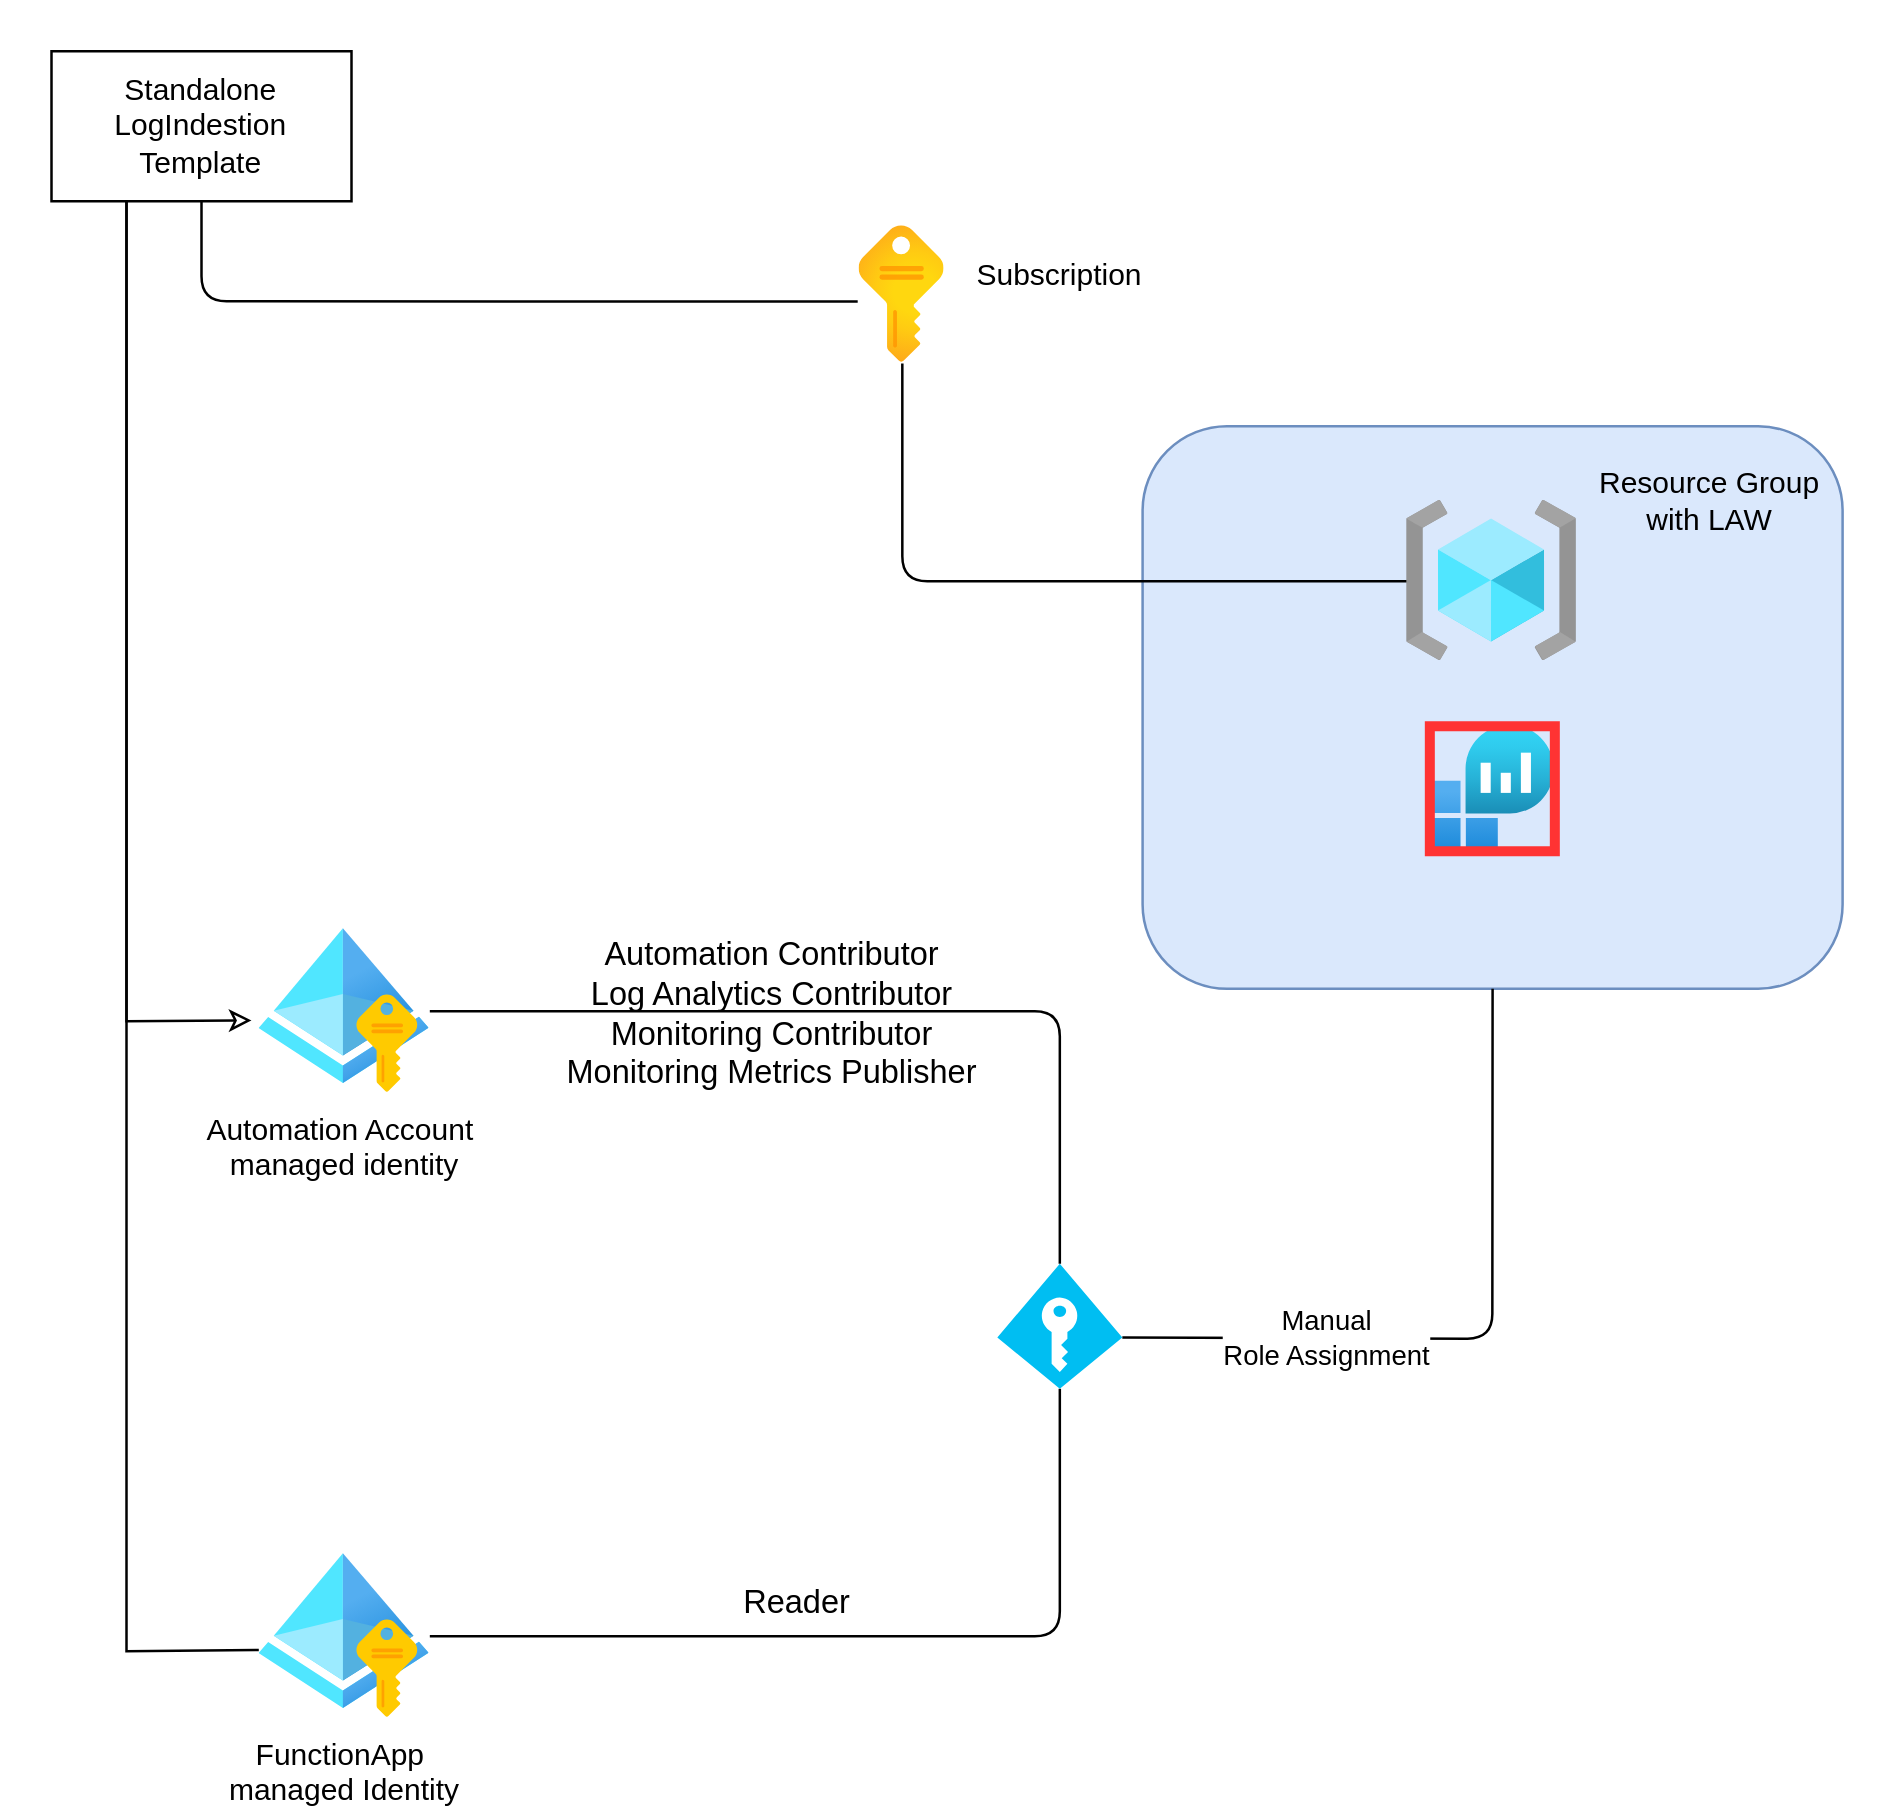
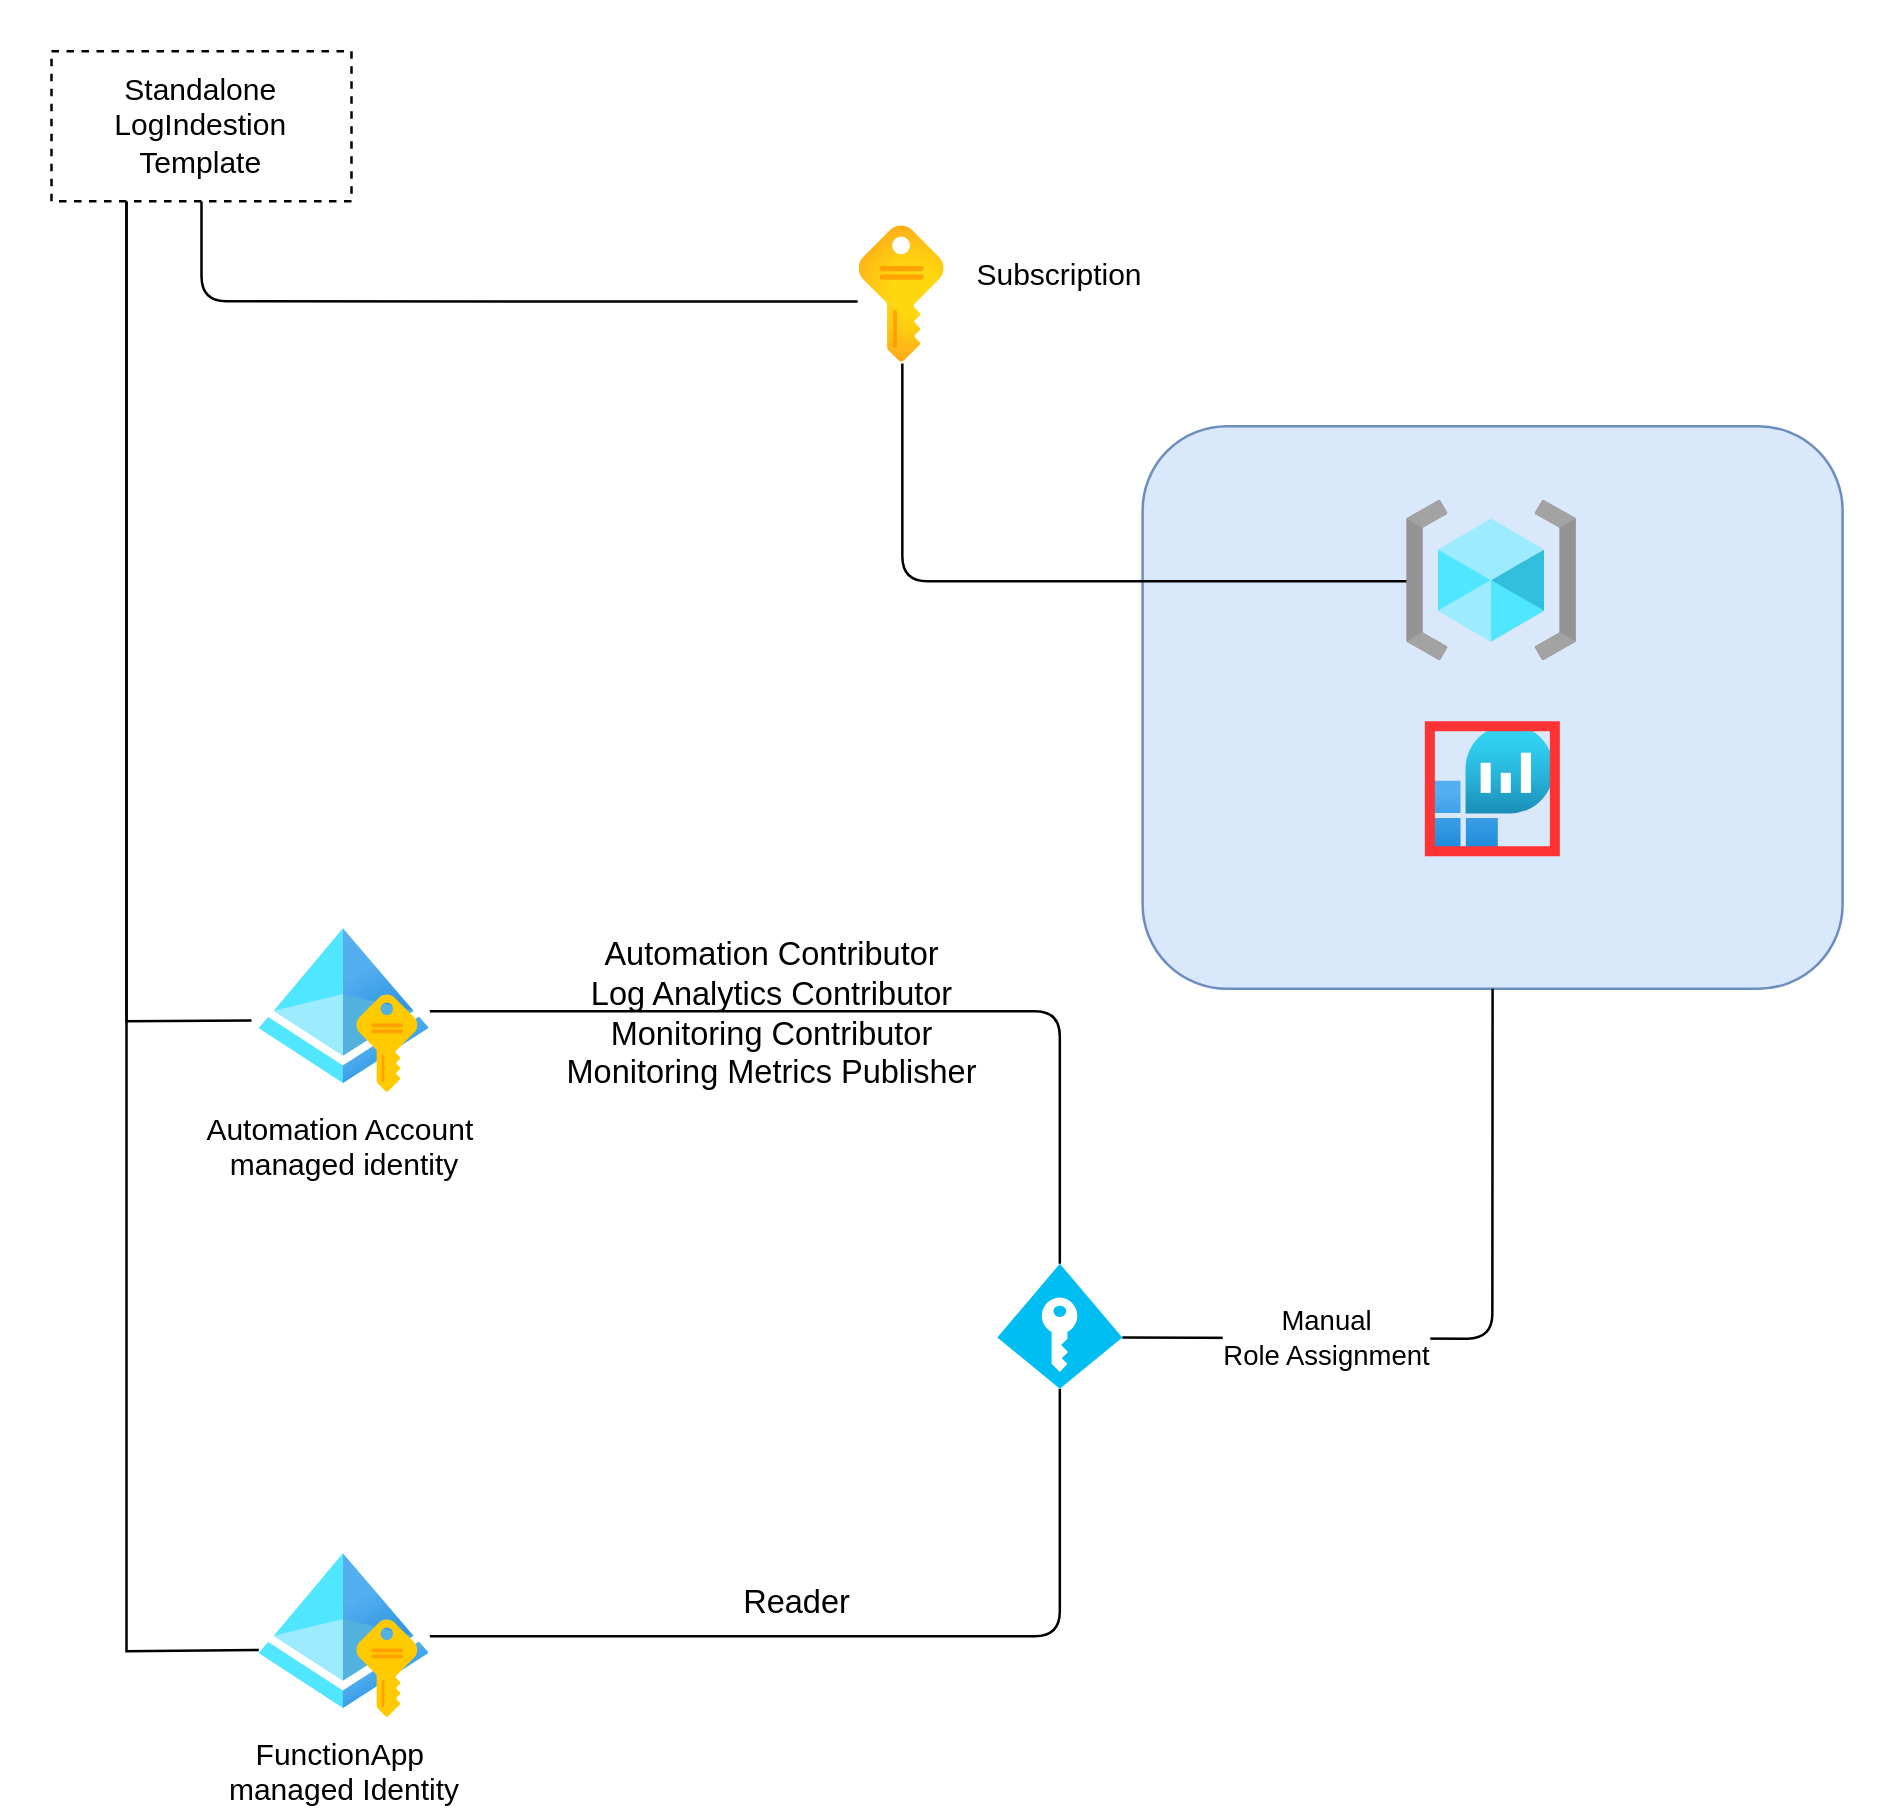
  <mxCell id="0" />
  <mxCell id="1" parent="0" />
  <mxCell id="2" value="" style="rounded=1;whiteSpace=wrap;html=1;fillColor=#dae8fc;strokeColor=#6c8ebf;" vertex="1" parent="1"><mxGeometry x="456.44" y="170" width="280" height="225" as="geometry" /></mxCell>
  <mxCell id="3" style="edgeStyle=none;html=1;exitX=0.5;exitY=1;exitDx=0;exitDy=0;entryX=-0.025;entryY=0.549;entryDx=0;entryDy=0;entryPerimeter=0;endArrow=none;endFill=0;" edge="1" parent="1" source="6" target="12"><mxGeometry relative="1" as="geometry"><Array as="points"><mxPoint x="80" y="120" /></Array></mxGeometry></mxCell>
- <mxCell id="4" style="edgeStyle=none;rounded=0;html=1;fontSize=13;endArrow=classic;endFill=0;entryX=-0.049;entryY=0.554;entryDx=0;entryDy=0;entryPerimeter=0;exitX=0.25;exitY=1;exitDx=0;exitDy=0;" edge="1" parent="1" source="6" target="8"><mxGeometry relative="1" as="geometry"><Array as="points"><mxPoint x="50" y="408" /></Array></mxGeometry></mxCell>
+ <mxCell id="4" style="edgeStyle=none;rounded=0;html=1;fontSize=13;endArrow=none;endFill=0;entryX=-0.049;entryY=0.554;entryDx=0;entryDy=0;entryPerimeter=0;exitX=0.25;exitY=1;exitDx=0;exitDy=0;" edge="1" parent="1" source="6" target="8"><mxGeometry relative="1" as="geometry"><Array as="points"><mxPoint x="50" y="408" /></Array></mxGeometry></mxCell>
  <mxCell id="5" style="edgeStyle=none;rounded=0;html=1;fontSize=13;endArrow=none;endFill=0;exitX=0.25;exitY=1;exitDx=0;exitDy=0;entryX=-0.006;entryY=0.581;entryDx=0;entryDy=0;entryPerimeter=0;" edge="1" parent="1" source="6" target="10"><mxGeometry relative="1" as="geometry"><mxPoint x="110" y="662" as="targetPoint" /><Array as="points"><mxPoint x="50" y="660" /></Array></mxGeometry></mxCell>
- <mxCell id="6" value="Standalone LogIndestion Template" style="whiteSpace=wrap;html=1;" vertex="1" parent="1"><mxGeometry x="20" y="20" width="120" height="60" as="geometry" /></mxCell>
+ <mxCell id="6" value="Standalone LogIndestion Template" style="whiteSpace=wrap;html=1;dashed=1;" vertex="1" parent="1"><mxGeometry x="20" y="20" width="120" height="60" as="geometry" /></mxCell>
  <mxCell id="7" style="edgeStyle=none;html=1;entryX=0.5;entryY=0;entryDx=0;entryDy=0;entryPerimeter=0;fontSize=13;endArrow=none;endFill=0;" edge="1" parent="1" source="8" target="18"><mxGeometry relative="1" as="geometry"><Array as="points"><mxPoint x="423.33" y="404" /></Array></mxGeometry></mxCell>
  <mxCell id="8" value="Automation Account&amp;nbsp;&lt;br&gt;managed identity" style="aspect=fixed;html=1;points=[];align=center;image;fontSize=12;image=img/lib/azure2/identity/Managed_Identities.svg;" vertex="1" parent="1"><mxGeometry x="103.33" y="370" width="68" height="68" as="geometry" /></mxCell>
  <mxCell id="9" style="edgeStyle=none;html=1;entryX=0.5;entryY=1;entryDx=0;entryDy=0;entryPerimeter=0;fontSize=13;endArrow=none;endFill=0;" edge="1" parent="1" source="10" target="18"><mxGeometry relative="1" as="geometry"><Array as="points"><mxPoint x="423.33" y="654" /></Array></mxGeometry></mxCell>
  <mxCell id="10" value="FunctionApp&amp;nbsp;&lt;br&gt;managed Identity" style="aspect=fixed;html=1;points=[];align=center;image;fontSize=12;image=img/lib/azure2/identity/Managed_Identities.svg;" vertex="1" parent="1"><mxGeometry x="103.33" y="620" width="68" height="68" as="geometry" /></mxCell>
  <mxCell id="11" style="edgeStyle=none;html=1;endArrow=none;endFill=0;" edge="1" parent="1" source="12" target="13"><mxGeometry relative="1" as="geometry"><Array as="points"><mxPoint x="360.33" y="232" /></Array></mxGeometry></mxCell>
  <mxCell id="12" value="" style="aspect=fixed;html=1;points=[];align=center;image;fontSize=12;image=img/lib/azure2/general/Subscriptions.svg;" vertex="1" parent="1"><mxGeometry x="343.33" y="90" width="34" height="54.86" as="geometry" /></mxCell>
  <mxCell id="13" value="" style="aspect=fixed;html=1;points=[];align=center;image;fontSize=12;image=img/lib/azure2/general/Resource_Groups.svg;" vertex="1" parent="1"><mxGeometry x="562.33" y="200" width="68" height="64" as="geometry" /></mxCell>
  <mxCell id="14" value="Subscription" style="text;html=1;align=center;verticalAlign=middle;resizable=0;points=[];autosize=1;strokeColor=none;fillColor=none;" vertex="1" parent="1"><mxGeometry x="383.33" y="100" width="80" height="20" as="geometry" /></mxCell>
- <mxCell id="15" value="Resource Group&lt;br&gt;with LAW" style="text;html=1;align=center;verticalAlign=middle;resizable=0;points=[];autosize=1;strokeColor=none;fillColor=none;" vertex="1" parent="1"><mxGeometry x="633.33" y="185" width="100" height="30" as="geometry" /></mxCell>
  <mxCell id="16" style="edgeStyle=none;html=1;entryX=0.5;entryY=1;entryDx=0;entryDy=0;exitX=1;exitY=0.59;exitDx=0;exitDy=0;exitPerimeter=0;endArrow=none;endFill=0;" edge="1" parent="1" source="18" target="2"><mxGeometry relative="1" as="geometry"><Array as="points"><mxPoint x="596.33" y="535" /></Array></mxGeometry></mxCell>
  <mxCell id="17" value="Manual&lt;br&gt;Role Assignment" style="edgeLabel;html=1;align=center;verticalAlign=middle;resizable=0;points=[];" vertex="1" connectable="0" parent="16"><mxGeometry x="-0.555" relative="1" as="geometry"><mxPoint x="17" as="offset" /></mxGeometry></mxCell>
  <mxCell id="18" value="" style="verticalLabelPosition=bottom;html=1;verticalAlign=top;align=center;strokeColor=none;fillColor=#00BEF2;shape=mxgraph.azure.access_control;" vertex="1" parent="1"><mxGeometry x="398.33" y="505" width="50" height="50" as="geometry" /></mxCell>
  <mxCell id="19" value="" style="aspect=fixed;html=1;points=[];align=center;image;fontSize=12;image=img/lib/azure2/management_governance/Log_Analytics_Workspaces.svg;imageBorder=#FF3333;strokeWidth=4;" vertex="1" parent="1"><mxGeometry x="571.33" y="290" width="50" height="50" as="geometry" /></mxCell>
  <mxCell id="20" value="&lt;div&gt;Automation Contributor&lt;/div&gt;&lt;div&gt;Log Analytics Contributor&lt;/div&gt;&lt;div&gt;Monitoring Contributor&lt;/div&gt;&lt;div&gt;Monitoring Metrics Publisher&lt;/div&gt;" style="text;html=1;align=center;verticalAlign=middle;resizable=0;points=[];autosize=1;strokeColor=none;fillColor=none;fontSize=13;" vertex="1" parent="1"><mxGeometry x="218.33" y="370" width="180" height="70" as="geometry" /></mxCell>
  <mxCell id="21" value="Reader" style="text;html=1;align=center;verticalAlign=middle;resizable=0;points=[];autosize=1;strokeColor=none;fillColor=none;fontSize=13;" vertex="1" parent="1"><mxGeometry x="288.33" y="630" width="60" height="20" as="geometry" /></mxCell>
